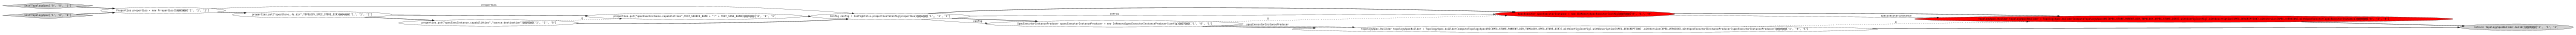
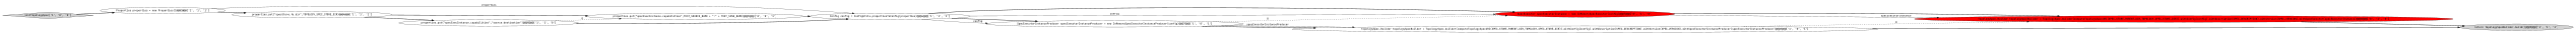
  digraph {
    fontname="JetBrains Mono"
    rankdir=LR
    node [fillcolor=white fontname="JetBrains Mono" shape=ellipse style=filled]
    edge [fontname="JetBrains Mono" style=bold]
    n1 [fillcolor=red label="TopologySpec.Builder topologySpecBuilder = TopologySpec.builder(computeTopologySpecURI(SPEC_STORE_PARENT_DIR,TOPOLOGY_SPEC_STORE_DIR)).withConfig(config).withDescription(SPEC_DESCRIPTION).withVersion(SPEC_VERSION).withSpecExecutor(specExecutorInstance)@@@8@@@['0', '1', '0']"]
    n2 [fillcolor=lightgray label="return topologySpecBuilder.build()@@@9@@@['1', '1', '1']"]
    n3 [label="TopologySpec.Builder topologySpecBuilder = TopologySpec.builder(computeTopologySpecURI(SPEC_STORE_PARENT_DIR,TOPOLOGY_SPEC_STORE_DIR)).withConfig(config).withDescription(SPEC_DESCRIPTION).withVersion(SPEC_VERSION).withSpecExecutorInstanceProducer(specExecutorInstanceProducer)@@@8@@@['1', '0', '1']"]
    n4 [label="properties.put(\"specExecInstance.capabilities\",TEST_SOURCE_NAME + \":\" + TEST_SINK_NAME)@@@5@@@['0', '0', '1']"]
    n5 [label="Config config = ConfigUtils.propertiesToConfig(properties)@@@6@@@['1', '1', '1']"]
    n6 [fillcolor=red label="SpecExecutor specExecutorInstance = new InMemorySpecExecutor(config)@@@7@@@['0', '1', '0']"]
    n7 [label="SpecExecutorInstanceProducer specExecutorInstanceProducer = new InMemorySpecExecutorInstanceProducer(config)@@@7@@@['1', '0', '1']"]
    n8 [label="properties.put(\"specStore.fs.dir\",TOPOLOGY_SPEC_STORE_DIR)@@@4@@@['1', '1', '1']"]
    n9 [label="properties.put(\"specExecInstance.capabilities\",\"source:destination\")@@@5@@@['1', '1', '0']"]
-   n10 [fillcolor=lightgray label="initTopologySpec['0', '0', '1']" shape=diamond]
    n11 [label="Properties properties = new Properties()@@@3@@@['1', '1', '1']"]
    n12 [fillcolor=lightgray label="initTopologySpec['1', '0', '0']" shape=diamond]
    n1 -> n2
    n3 -> n1 [label=0 style=dashed]
    n3 -> n2
    n4 -> n5
    n5 -> n6
    n5 -> n6 [label=config style=solid]
    n5 -> n7
    n5 -> n7 [label=config style=solid]
    n6 -> n1
    n6 -> n1 [label=specExecutorInstance style=solid]
    n7 -> n3 [label=specExecutorInstanceProducer style=solid]
    n7 -> n3
    n7 -> n6 [label=0 style=dashed]
    n8 -> n4
    n8 -> n9
    n9 -> n4 [label=0 style=dashed]
    n9 -> n5
-   n10 -> n11
    n11 -> n5 [label=properties style=solid]
    n11 -> n8
    n12 -> n11
  }
